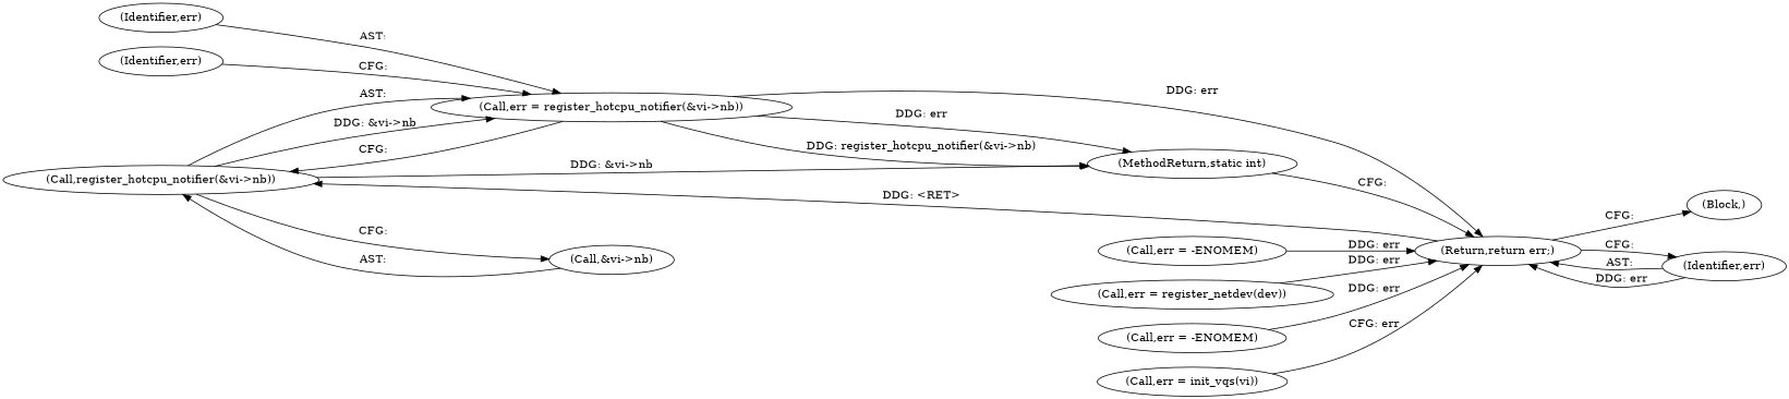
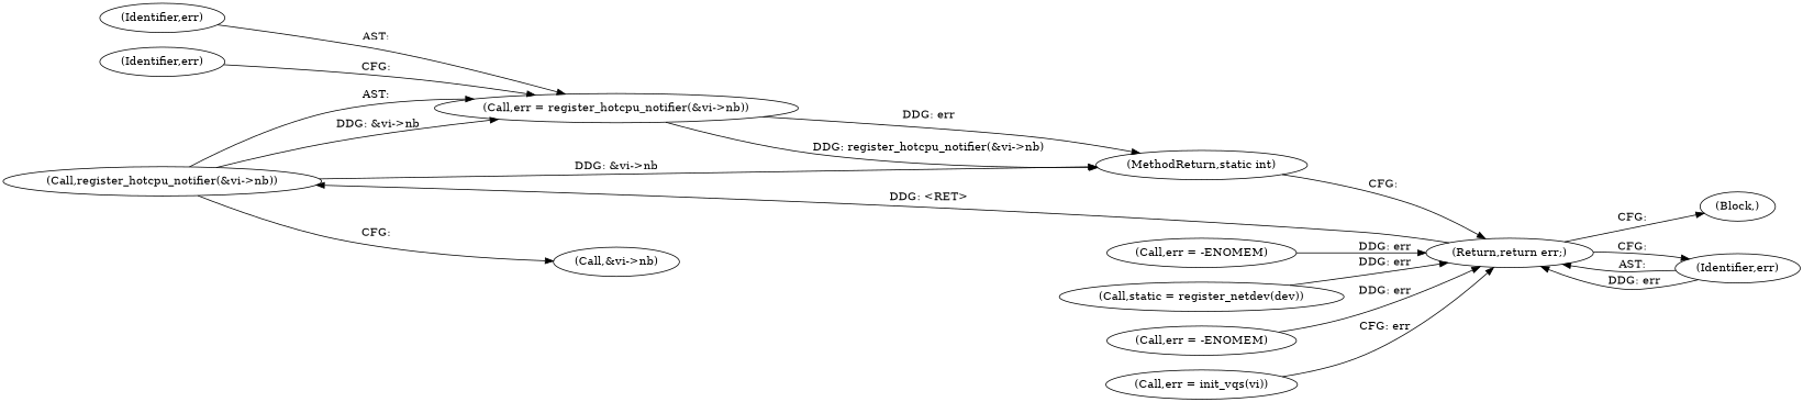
  digraph {
    rankdir=LR
    n1 [label="(Call,register_hotcpu_notifier(&vi->nb))"]
    n2 [label="(Call,err = register_hotcpu_notifier(&vi->nb))"]
    n3 [label="(MethodReturn,static int)"]
    n4 [label="(Call,&vi->nb)"]
    n5 [label="(Return,return err;)"]
    n6 [label="(Block,)"]
    n7 [label="(Identifier,err)"]
    n8 [label="(Call,err = -ENOMEM)"]
    n9 [label="(Identifier,err)"]
-   n10 [label="(Call,err = register_netdev(dev))"]
+   n10 [label="(Call,static = register_netdev(dev))"]
    n11 [label="(Call,err = -ENOMEM)"]
    n12 [label="(Identifier,err)"]
    n13 [label="(Call,err = init_vqs(vi))"]
    n1 -> n2 [label="AST: "]
    n1 -> n2 [label="DDG: &vi->nb"]
    n1 -> n3 [label="DDG: &vi->nb"]
    n1 -> n4 [label="CFG: "]
-   n2 -> n1 [label="CFG: "]
    n2 -> n3 [label="DDG: err"]
    n2 -> n3 [label="DDG: register_hotcpu_notifier(&vi->nb)"]
-   n2 -> n5 [label="DDG: err"]
    n3 -> n5 [label="CFG: "]
-   n4 -> n1 [label="AST: "]
    n5 -> n1 [label="DDG: <RET>"]
    n5 -> n6 [label="CFG: "]
    n5 -> n7 [label="CFG: "]
    n7 -> n5 [label="AST: "]
    n7 -> n5 [label="DDG: err"]
    n8 -> n5 [label="DDG: err"]
    n9 -> n2 [label="AST: "]
    n10 -> n5 [label="DDG: err"]
    n11 -> n5 [label="DDG: err"]
    n12 -> n2 [label="CFG: "]
    n13 -> n5 [label="CFG: err"]
  }
